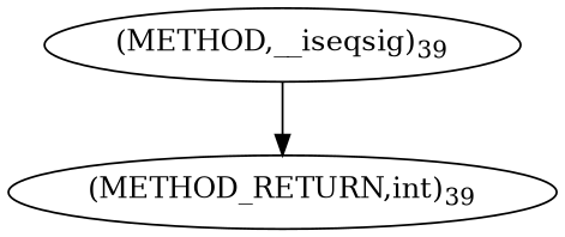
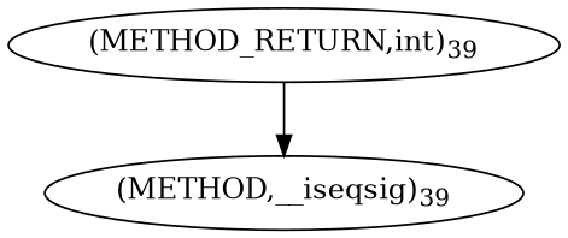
  digraph {
    n1 [label=<(METHOD,__iseqsig)<SUB>39</SUB>>]
    n2 [label=<(METHOD_RETURN,int)<SUB>39</SUB>>]
-   n1 -> n2
+   n2 -> n1
  }
